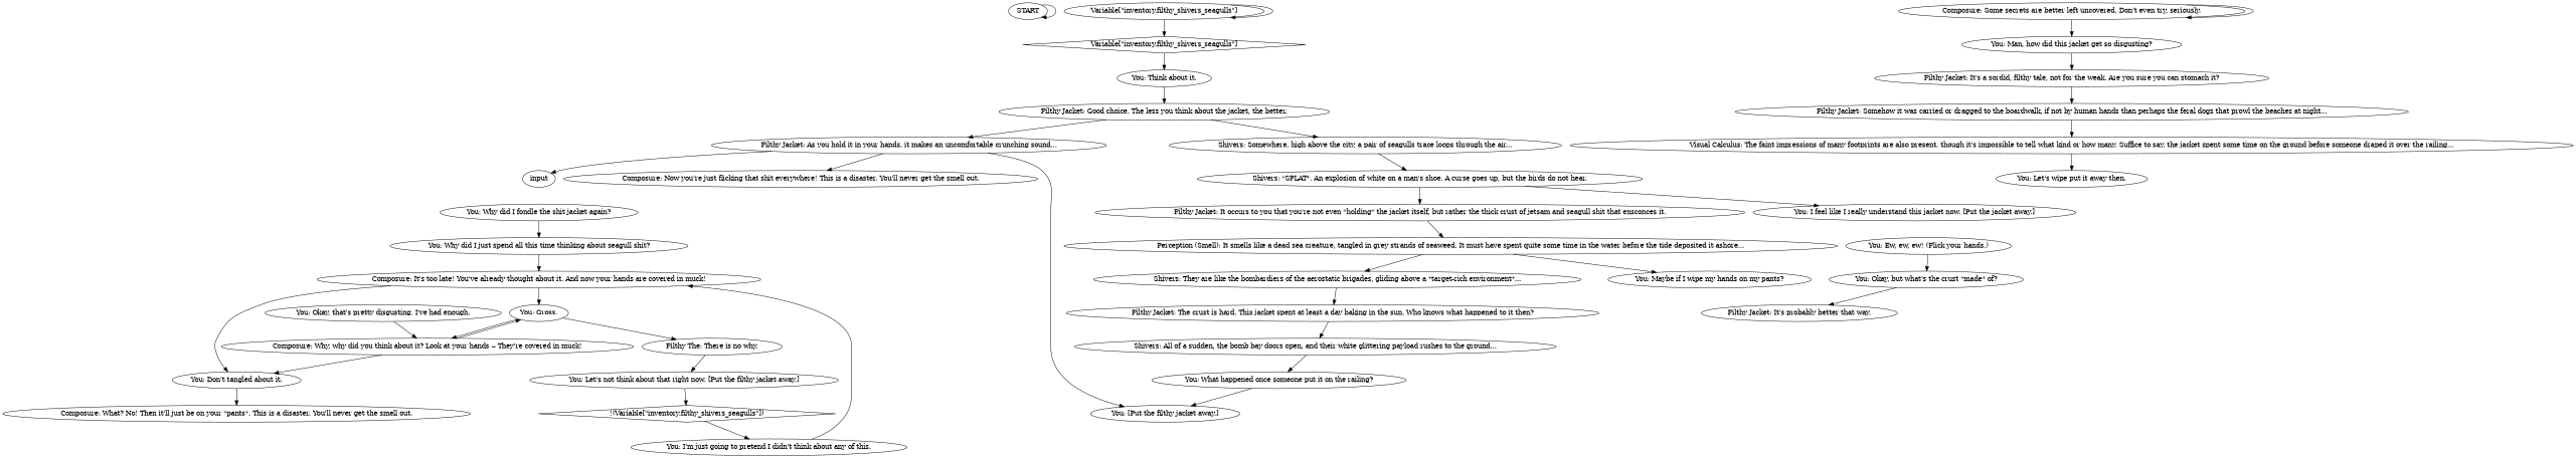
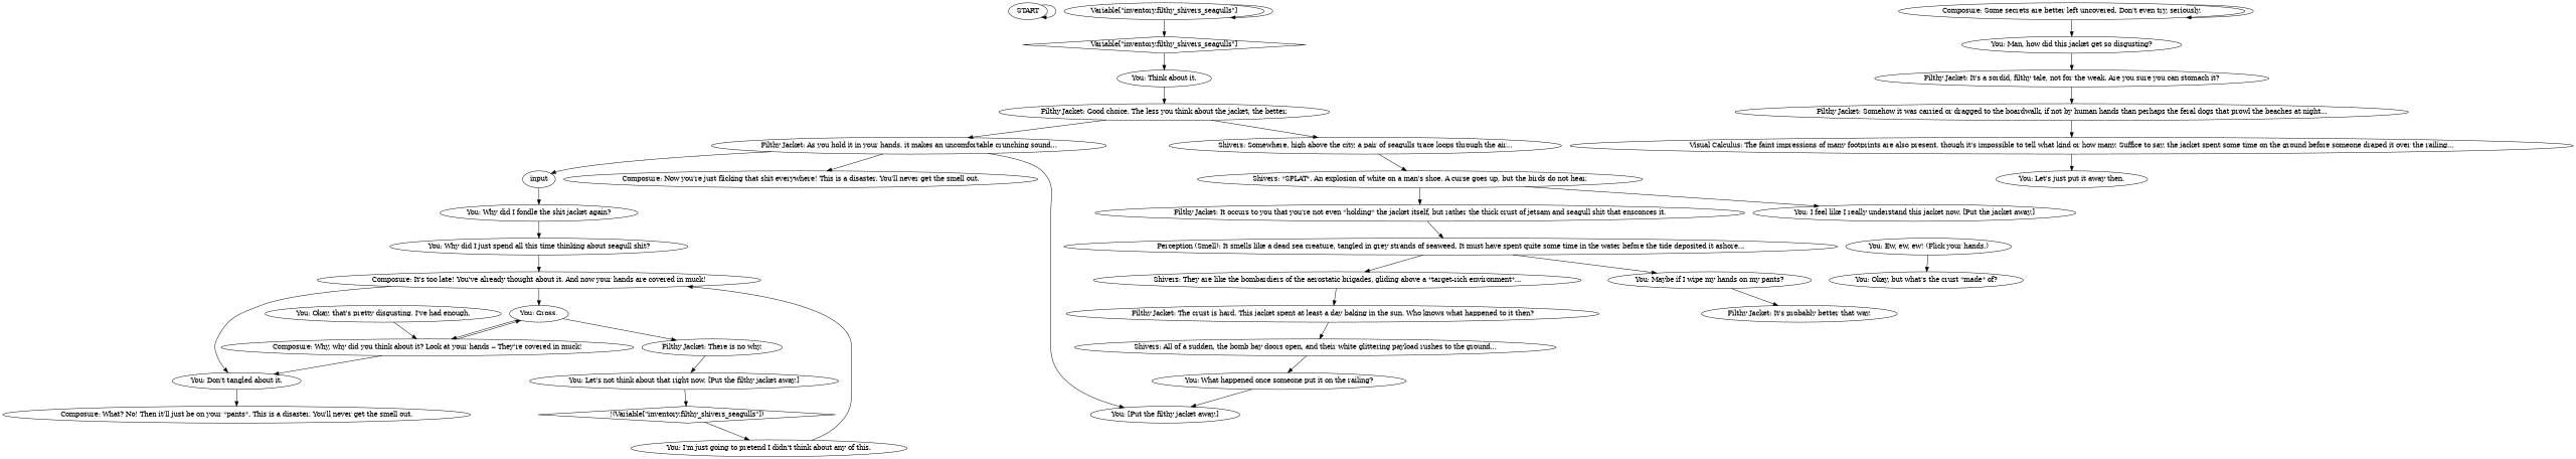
  digraph {
    n1 [label=START]
    n2 [label=input]
    n3 [label="You: Why did I fondle the shit jacket again?"]
    n4 [label="You: Why did I just spend all this time thinking about seagull shit?"]
    n5 [label="Composure: It's too late! You've already thought about it. And now your hands are covered in muck!"]
    n6 [label="Filthy Jacket: As you hold it in your hands, it makes an uncomfortable crunching sound..."]
    n7 [label="Composure: Now you're just flicking that shit everywhere! This is a disaster. You'll never get the smell out."]
    n8 [label="You: [Put the filthy jacket away.]"]
    n9 [label="Filthy Jacket: Good choice. The less you think about the jacket, the better."]
    n10 [label="Shivers: Somewhere, high above the city, a pair of seagulls trace loops through the air..."]
    n11 [label="You: What happened once someone put it on the railing?"]
    n12 [label="You: Ew, ew, ew! (Flick your hands.)"]
    n13 [label="You: Okay, but what's the crust *made* of?"]
    n14 [label="Shivers: *SPLAT*. An explosion of white on a man's shoe. A curse goes up, but the birds do not hear."]
    n15 [label="Filthy Jacket: It occurs to you that you're not even *holding* the jacket itself, but rather the thick crust of jetsam and seagull shit that ensconces it."]
    n16 [label="You: I feel like I really understand this jacket now. [Put the jacket away.]"]
    n17 [label="Perception (Smell): It smells like a dead sea creature, tangled in grey strands of seaweed. It must have spent quite some time in the water before the tide deposited it ashore..."]
    n18 [label="Variable[\"inventory.filthy_shivers_seagulls\"]"]
    n19 [label="Variable[\"inventory.filthy_shivers_seagulls\"]" shape=diamond]
    n20 [label="You: Think about it."]
    n21 [label="!(Variable[\"inventory.filthy_shivers_seagulls\"])" shape=diamond]
    n22 [label="You: I'm just going to pretend I didn't think about any of this."]
    n23 [label="Filthy Jacket: It's probably better that way."]
    n24 [label="Composure: What? No! Then it'll just be on your *pants*. This is a disaster. You'll never get the smell out."]
    n25 [label="You: Maybe if I wipe my hands on my pants?"]
    n26 [label="Shivers: They are like the bombardiers of the aerostatic brigades, gliding above a *target-rich environment*..."]
    n27 [label="You: Don't tangled about it."]
    n28 [label="You: Gross."]
-   n29 [label="Filthy The: There is no why."]
+   n29 [label="Filthy Jacket: There is no why."]
    n30 [label="You: Let's not think about that right now. [Put the filthy jacket away.]"]
    n31 [label="Filthy Jacket: Somehow it was carried or dragged to the boardwalk, if not by human hands than perhaps the feral dogs that prowl the beaches at night..."]
    n32 [label="Visual Calculus: The faint impressions of many footprints are also present, though it's impossible to tell what kind or how many. Suffice to say, the jacket spent some time on the ground before someone draped it over the railing..."]
-   n33 [label="You: Let's wipe put it away then."]
+   n33 [label="You: Let's just put it away then."]
    n34 [label="Composure: Some secrets are better left uncovered. Don't even try, seriously."]
    n35 [label="You: Man, how did this jacket get so disgusting?"]
    n36 [label="Filthy Jacket: It's a sordid, filthy tale, not for the weak. Are you sure you can stomach it?"]
    n37 [label="Filthy Jacket: The crust is hard. This jacket spent at least a day baking in the sun. Who knows what happened to it then?"]
    n38 [label="Shivers: All of a sudden, the bomb bay doors open, and their white glittering payload rushes to the ground..."]
    n39 [label="Composure: Why, why did you think about it? Look at your hands -- They're covered in muck!"]
    n40 [label="You: Okay, that's pretty disgusting. I've had enough."]
    n1 -> n1
+   n2 -> n3
    n3 -> n4
    n4 -> n5
    n5 -> n27
    n5 -> n28
    n6 -> n2
    n6 -> n7
    n6 -> n8
    n9 -> n6
    n9 -> n10
    n10 -> n14
    n11 -> n8
    n12 -> n13
    n14 -> n15
    n14 -> n16
    n15 -> n17
    n17 -> n25
    n17 -> n26
    n18 -> n18
    n18 -> n19
    n19 -> n20
    n20 -> n9
    n21 -> n22
    n22 -> n5
-   n13 -> n23
+   n25 -> n23
    n26 -> n37
    n27 -> n24
    n28 -> n29
    n28 -> n39
    n29 -> n30
    n30 -> n21
    n31 -> n32
    n32 -> n33
    n34 -> n34
    n34 -> n35
    n35 -> n36
    n36 -> n31
    n37 -> n38
    n38 -> n11
    n39 -> n27
    n39 -> n28
    n40 -> n39
  }
